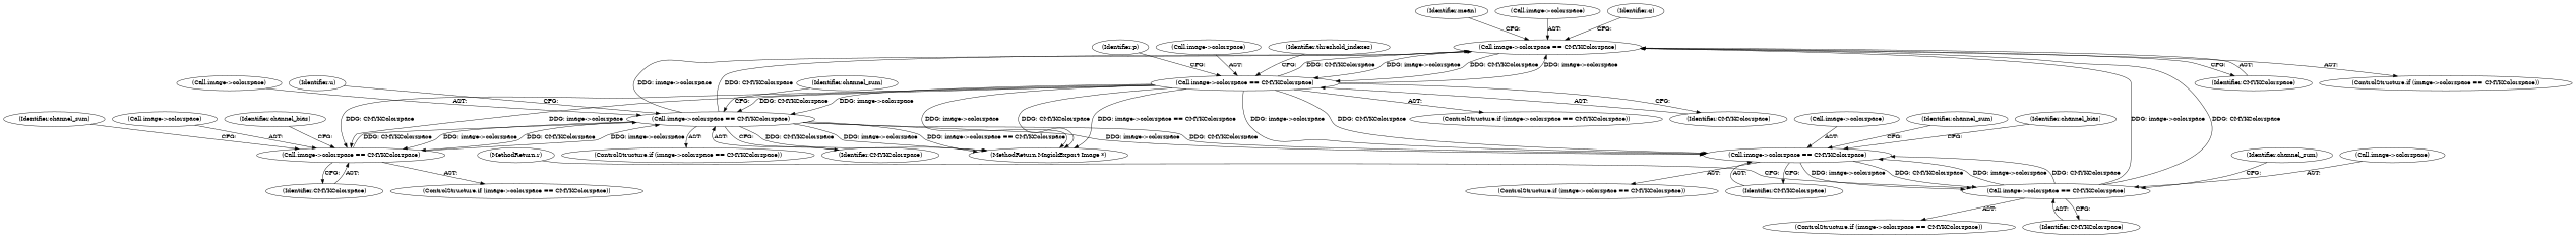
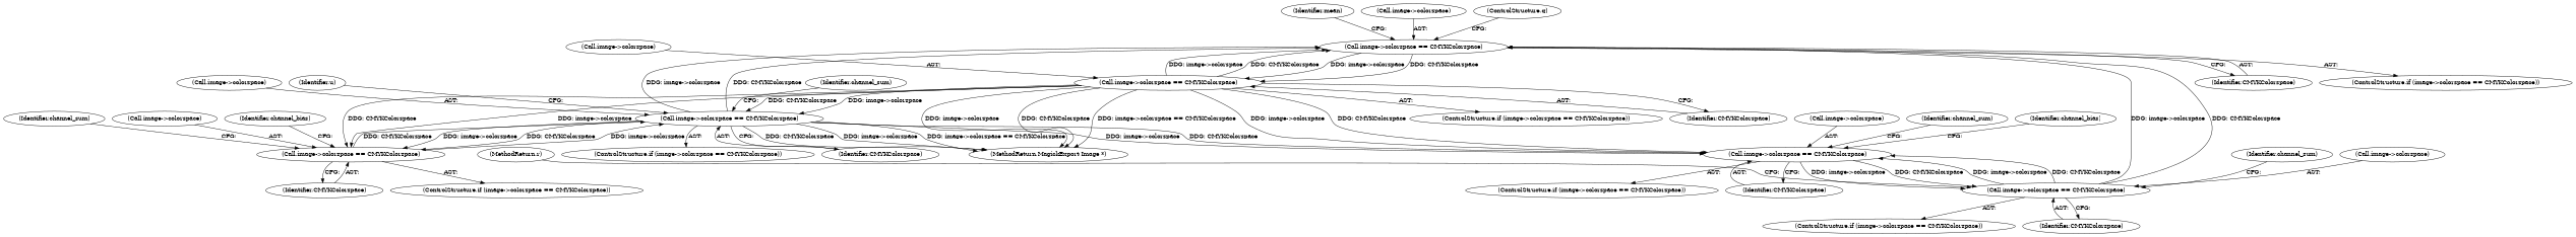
  digraph {
    n1 [label="(Call,image->colorspace == CMYKColorspace)"]
    n2 [label="(Call,image->colorspace == CMYKColorspace)"]
    n3 [label="(Identifier,CMYKColorspace)"]
    n4 [label="(ControlStructure,if (image->colorspace == CMYKColorspace))"]
    n5 [label="(Call,image->colorspace == CMYKColorspace)"]
    n6 [label="(Call,image->colorspace == CMYKColorspace)"]
    n7 [label="(Call,image->colorspace == CMYKColorspace)"]
    n8 [label="(ControlStructure,if (image->colorspace == CMYKColorspace))"]
    n9 [label="(Identifier,CMYKColorspace)"]
    n10 [label="(MethodReturn,MagickExport Image *)"]
    n11 [label="(Call,image->colorspace == CMYKColorspace)"]
    n12 [label="(ControlStructure,if (image->colorspace == CMYKColorspace))"]
    n13 [label="(Identifier,CMYKColorspace)"]
    n14 [label="(ControlStructure,if (image->colorspace == CMYKColorspace))"]
    n15 [label="(Identifier,CMYKColorspace)"]
    n16 [label="(Identifier,CMYKColorspace)"]
    n17 [label="(ControlStructure,if (image->colorspace == CMYKColorspace))"]
    n18 [label="(ControlStructure,if (image->colorspace == CMYKColorspace))"]
    n19 [label="(Identifier,CMYKColorspace)"]
    n20 [label="(Identifier,channel_sum)"]
    n21 [label="(Call,image->colorspace)"]
-   n22 [label="(Identifier,p)"]
    n23 [label="(Identifier,mean)"]
    n24 [label="(Identifier,channel_sum)"]
    n25 [label="(Call,image->colorspace)"]
    n26 [label="(Identifier,channel_sum)"]
    n27 [label="(Call,image->colorspace)"]
    n28 [label="(Call,image->colorspace)"]
    n29 [label="(Call,image->colorspace)"]
    n30 [label="(Identifier,channel_sum)"]
    n31 [label="(Identifier,channel_bias)"]
    n32 [label="(Identifier,channel_bias)"]
-   n33 [label="(Identifier,q)"]
+   n33 [label="(ControlStructure,q)"]
    n34 [label="(Identifier,u)"]
    n35 [label="(Call,image->colorspace)"]
-   n36 [label="(Identifier,threshold_indexes)"]
    n37 [label="(MethodReturn,r)"]
    n1 -> n2 [label="DDG: image->colorspace"]
    n1 -> n2 [label="DDG: CMYKColorspace"]
    n1 -> n3 [label="CFG: "]
    n1 -> n4 [label="AST: "]
    n2 -> n1 [label="DDG: image->colorspace"]
    n2 -> n1 [label="DDG: CMYKColorspace"]
    n2 -> n5 [label="DDG: image->colorspace"]
    n2 -> n5 [label="DDG: CMYKColorspace"]
    n2 -> n6 [label="DDG: image->colorspace"]
    n2 -> n6 [label="DDG: CMYKColorspace"]
    n2 -> n7 [label="DDG: image->colorspace"]
    n2 -> n7 [label="DDG: CMYKColorspace"]
    n2 -> n8 [label="AST: "]
    n2 -> n9 [label="CFG: "]
    n2 -> n10 [label="DDG: image->colorspace == CMYKColorspace"]
    n2 -> n10 [label="DDG: image->colorspace"]
    n2 -> n10 [label="DDG: CMYKColorspace"]
    n3 -> n1 [label="AST: "]
    n5 -> n11 [label="DDG: image->colorspace"]
    n5 -> n11 [label="DDG: CMYKColorspace"]
    n5 -> n12 [label="AST: "]
    n5 -> n13 [label="CFG: "]
    n6 -> n1 [label="DDG: image->colorspace"]
    n6 -> n1 [label="DDG: CMYKColorspace"]
    n6 -> n5 [label="DDG: image->colorspace"]
    n6 -> n5 [label="DDG: CMYKColorspace"]
    n6 -> n7 [label="DDG: image->colorspace"]
    n6 -> n7 [label="DDG: CMYKColorspace"]
    n6 -> n10 [label="DDG: CMYKColorspace"]
    n6 -> n10 [label="DDG: image->colorspace"]
    n6 -> n10 [label="DDG: image->colorspace == CMYKColorspace"]
    n6 -> n14 [label="AST: "]
    n6 -> n15 [label="CFG: "]
    n7 -> n6 [label="DDG: image->colorspace"]
    n7 -> n6 [label="DDG: CMYKColorspace"]
    n7 -> n16 [label="CFG: "]
    n7 -> n17 [label="AST: "]
    n9 -> n2 [label="AST: "]
    n11 -> n1 [label="DDG: image->colorspace"]
    n11 -> n1 [label="DDG: CMYKColorspace"]
    n11 -> n5 [label="DDG: image->colorspace"]
    n11 -> n5 [label="DDG: CMYKColorspace"]
    n11 -> n18 [label="AST: "]
    n11 -> n19 [label="CFG: "]
    n13 -> n5 [label="AST: "]
    n15 -> n6 [label="AST: "]
    n16 -> n7 [label="AST: "]
    n19 -> n11 [label="AST: "]
    n20 -> n11 [label="CFG: "]
    n21 -> n5 [label="AST: "]
-   n22 -> n2 [label="CFG: "]
    n23 -> n1 [label="CFG: "]
    n24 -> n7 [label="CFG: "]
    n25 -> n11 [label="AST: "]
    n26 -> n6 [label="CFG: "]
    n27 -> n1 [label="AST: "]
    n28 -> n6 [label="AST: "]
    n29 -> n7 [label="AST: "]
    n30 -> n5 [label="CFG: "]
    n31 -> n7 [label="CFG: "]
    n32 -> n5 [label="CFG: "]
    n33 -> n1 [label="CFG: "]
    n34 -> n6 [label="CFG: "]
    n35 -> n2 [label="AST: "]
-   n36 -> n2 [label="CFG: "]
    n37 -> n11 [label="CFG: "]
  }
